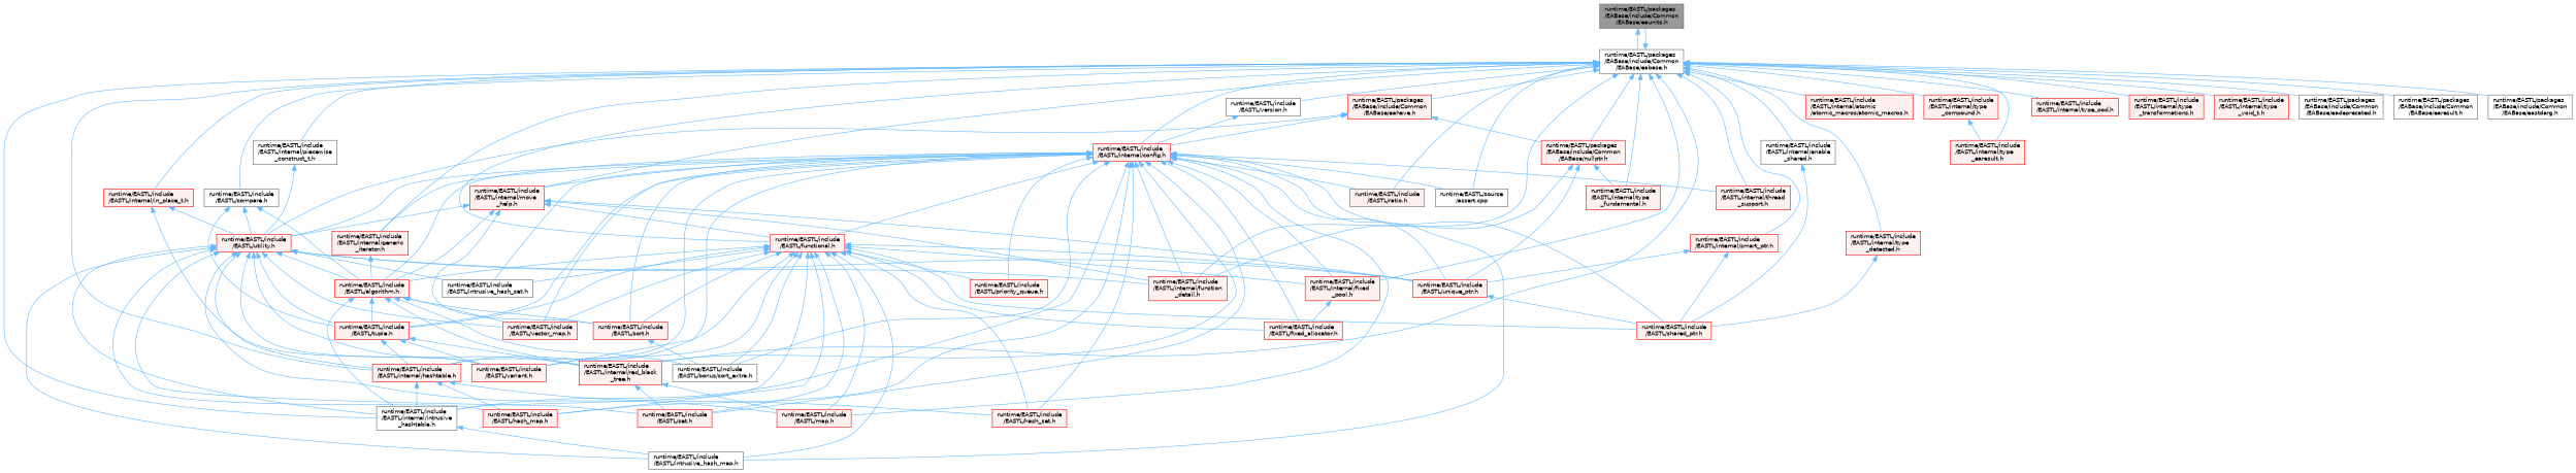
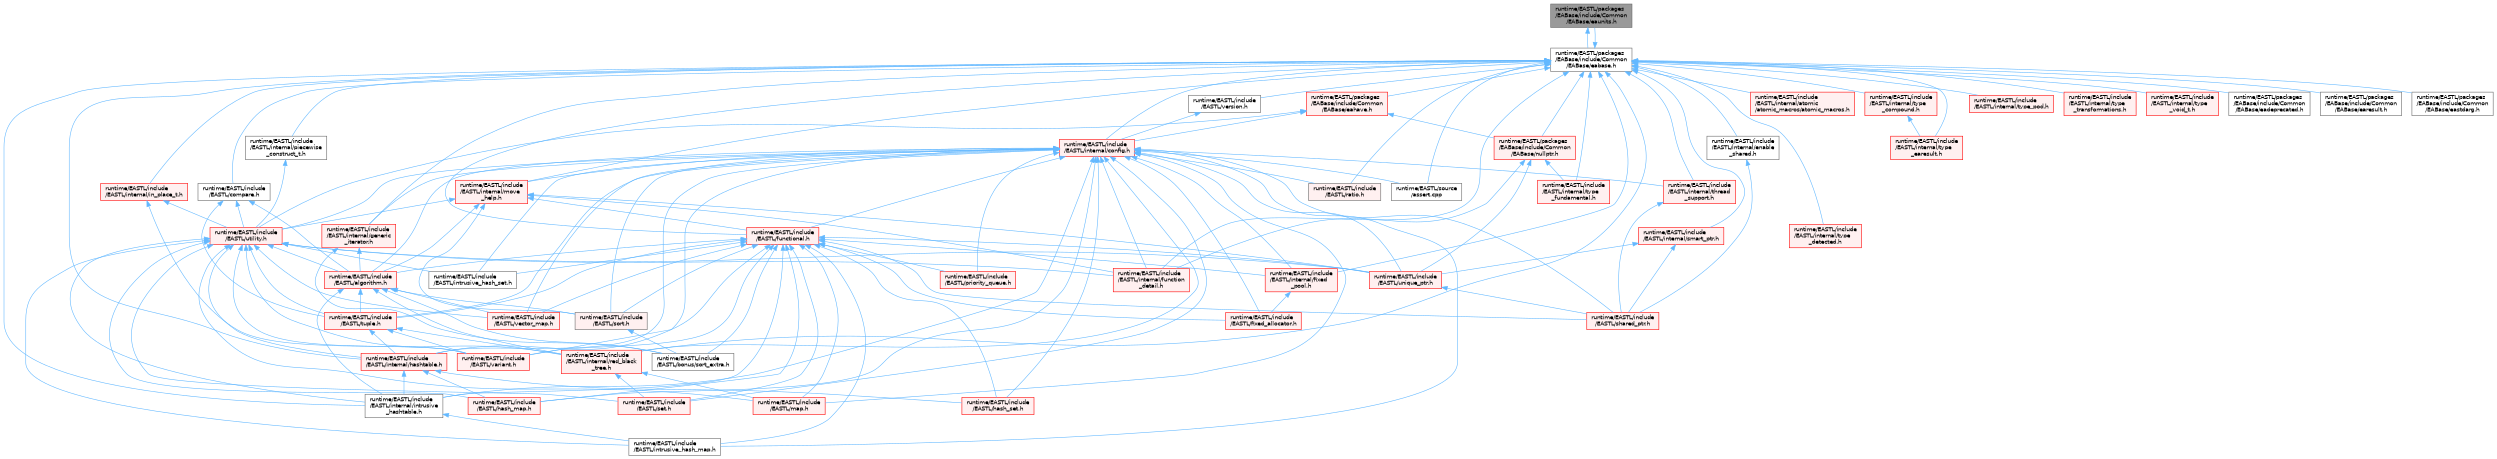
  digraph {
    node [color=red fillcolor="#FFF0F0" fontname=Helvetica fontsize=10 shape=box style=filled]
    edge [color=steelblue1 dir=back fontname=Helvetica fontsize=10 labelfontname=Helvetica labelfontsize=10 style=solid]
    n1 [color=gray40 fillcolor=grey60 fontcolor=black height=0.2 label="runtime/EASTL/packages\l/EABase/include/Common\l/EABase/eaunits.h" width=0.4]
    n2 [color=grey40 fillcolor=white height=0.2 label="runtime/EASTL/packages\l/EABase/include/Common\l/EABase/eabase.h" width=0.4]
    n3 [color=grey40 fillcolor=white height=0.2 label="runtime/EASTL/include\l/EASTL/compare.h" width=0.4]
    n4 [height=0.2 label="runtime/EASTL/include\l/EASTL/internal/hashtable.h" width=0.4]
    n5 [color=grey40 fillcolor=white height=0.2 label="runtime/EASTL/include\l/EASTL/internal/intrusive\l_hashtable.h" width=0.4]
    n6 [height=0.2 label="runtime/EASTL/include\l/EASTL/internal/red_black\l_tree.h" width=0.4]
    n7 [height=0.2 label="runtime/EASTL/include\l/EASTL/internal/function\l_detail.h" width=0.4]
    n8 [height=0.2 label="runtime/EASTL/include\l/EASTL/functional.h" width=0.4]
    n9 [height=0.2 label="runtime/EASTL/include\l/EASTL/internal/fixed\l_pool.h" width=0.4]
    n10 [height=0.2 label="runtime/EASTL/include\l/EASTL/internal/atomic\l/atomic_macros/atomic_macros.h" width=0.4]
    n11 [height=0.2 label="runtime/EASTL/include\l/EASTL/internal/config.h" width=0.4]
    n12 [height=0.2 label="runtime/EASTL/include\l/EASTL/internal/generic\l_iterator.h" width=0.4]
    n13 [height=0.2 label="runtime/EASTL/include\l/EASTL/internal/move\l_help.h" width=0.4]
    n14 [height=0.2 label="runtime/EASTL/include\l/EASTL/internal/thread\l_support.h" width=0.4]
    n15 [color=grey40 height=0.2 label="runtime/EASTL/include\l/EASTL/ratio.h" width=0.4]
    n16 [color=grey40 fillcolor=white height=0.2 label="runtime/EASTL/include\l/EASTL/version.h" width=0.4]
    n17 [color=grey40 fillcolor=white height=0.2 label="runtime/EASTL/source\l/assert.cpp" width=0.4]
    n18 [color=grey40 fillcolor=white height=0.2 label="runtime/EASTL/include\l/EASTL/internal/enable\l_shared.h" width=0.4]
    n19 [height=0.2 label="runtime/EASTL/include\l/EASTL/internal/in_place_t.h" width=0.4]
    n20 [color=grey40 fillcolor=white height=0.2 label="runtime/EASTL/include\l/EASTL/internal/piecewise\l_construct_t.h" width=0.4]
    n21 [height=0.2 label="runtime/EASTL/include\l/EASTL/internal/smart_ptr.h" width=0.4]
    n22 [height=0.2 label="runtime/EASTL/include\l/EASTL/internal/type\l_compound.h" width=0.4]
    n23 [height=0.2 label="runtime/EASTL/include\l/EASTL/internal/type\l_earesult.h" width=0.4]
    n24 [height=0.2 label="runtime/EASTL/include\l/EASTL/internal/type\l_detected.h" width=0.4]
    n25 [height=0.2 label="runtime/EASTL/include\l/EASTL/internal/type\l_fundamental.h" width=0.4]
    n26 [height=0.2 label="runtime/EASTL/include\l/EASTL/internal/type_pod.h" width=0.4]
    n27 [height=0.2 label="runtime/EASTL/include\l/EASTL/internal/type\l_transformations.h" width=0.4]
    n28 [height=0.2 label="runtime/EASTL/include\l/EASTL/internal/type\l_void_t.h" width=0.4]
    n29 [color=grey40 fillcolor=white height=0.2 label="runtime/EASTL/packages\l/EABase/include/Common\l/EABase/eadeprecated.h" width=0.4]
    n30 [height=0.2 label="runtime/EASTL/packages\l/EABase/include/Common\l/EABase/eahave.h" width=0.4]
    n31 [height=0.2 label="runtime/EASTL/packages\l/EABase/include/Common\l/EABase/nullptr.h" width=0.4]
    n32 [color=grey40 fillcolor=white height=0.2 label="runtime/EASTL/packages\l/EABase/include/Common\l/EABase/earesult.h" width=0.4]
    n33 [color=grey40 fillcolor=white height=0.2 label="runtime/EASTL/packages\l/EABase/include/Common\l/EABase/eastdarg.h" width=0.4]
    n34 [height=0.2 label="runtime/EASTL/include\l/EASTL/algorithm.h" width=0.4]
    n35 [height=0.2 label="runtime/EASTL/include\l/EASTL/tuple.h" width=0.4]
    n36 [height=0.2 label="runtime/EASTL/include\l/EASTL/utility.h" width=0.4]
    n37 [height=0.2 label="runtime/EASTL/include\l/EASTL/hash_map.h" width=0.4]
    n38 [height=0.2 label="runtime/EASTL/include\l/EASTL/hash_set.h" width=0.4]
    n39 [color=grey40 fillcolor=white height=0.2 label="runtime/EASTL/include\l/EASTL/intrusive_hash_map.h" width=0.4]
    n40 [height=0.2 label="runtime/EASTL/include\l/EASTL/map.h" width=0.4]
    n41 [height=0.2 label="runtime/EASTL/include\l/EASTL/set.h" width=0.4]
    n42 [color=grey40 fillcolor=white height=0.2 label="runtime/EASTL/include\l/EASTL/bonus/sort_extra.h" width=0.4]
-   n43 [height=0.2 label="runtime/EASTL/include\l/EASTL/sort.h" width=0.4]
+   n43 [color=grey40 height=0.2 label="runtime/EASTL/include\l/EASTL/sort.h" width=0.4]
    n44 [height=0.2 label="runtime/EASTL/include\l/EASTL/vector_map.h" width=0.4]
    n45 [color=grey40 fillcolor=white height=0.2 label="runtime/EASTL/include\l/EASTL/intrusive_hash_set.h" width=0.4]
    n46 [height=0.2 label="runtime/EASTL/include\l/EASTL/variant.h" width=0.4]
    n47 [height=0.2 label="runtime/EASTL/include\l/EASTL/unique_ptr.h" width=0.4]
    n48 [height=0.2 label="runtime/EASTL/include\l/EASTL/shared_ptr.h" width=0.4]
    n49 [height=0.2 label="runtime/EASTL/include\l/EASTL/fixed_allocator.h" width=0.4]
    n50 [height=0.2 label="runtime/EASTL/include\l/EASTL/priority_queue.h" width=0.4]
    n1 -> n2
    n2 -> n1
    n2 -> n3
    n2 -> n4
    n2 -> n5
    n2 -> n6
    n2 -> n7
    n2 -> n8
    n2 -> n9
    n2 -> n10
    n2 -> n11
    n2 -> n12
    n2 -> n13
    n2 -> n14
    n2 -> n15
    n2 -> n16
    n2 -> n17
    n2 -> n18
    n2 -> n19
    n2 -> n20
    n2 -> n21
    n2 -> n22
    n2 -> n23
    n2 -> n24
    n2 -> n25
    n2 -> n26
    n2 -> n27
    n2 -> n28
    n2 -> n29
    n2 -> n30
    n2 -> n31
    n2 -> n32
    n2 -> n33
    n3 -> n34
    n3 -> n35
    n3 -> n36
    n4 -> n5
    n4 -> n37
    n4 -> n38
    n5 -> n39
    n6 -> n40
    n6 -> n41
    n8 -> n4
    n8 -> n5
    n8 -> n9
    n8 -> n34
    n8 -> n35
    n8 -> n37
    n8 -> n38
    n8 -> n39
    n8 -> n40
    n8 -> n41
    n8 -> n42
    n8 -> n43
    n8 -> n44
    n8 -> n45
    n8 -> n46
    n8 -> n47
    n8 -> n48
    n8 -> n49
    n8 -> n50
    n9 -> n49
    n11 -> n4
    n11 -> n5
    n11 -> n6
    n11 -> n7
    n11 -> n8
    n11 -> n9
    n11 -> n12
    n11 -> n13
    n11 -> n14
    n11 -> n15
    n11 -> n17
    n11 -> n34
    n11 -> n35
    n11 -> n36
    n11 -> n37
    n11 -> n38
    n11 -> n39
    n11 -> n40
    n11 -> n41
-   n11 -> n42
+   n12 -> n42
    n11 -> n43
    n11 -> n44
    n11 -> n45
    n11 -> n46
    n11 -> n47
    n11 -> n48
    n11 -> n49
    n11 -> n50
    n12 -> n34
    n13 -> n7
    n13 -> n8
    n13 -> n34
    n13 -> n36
    n13 -> n43
    n13 -> n47
-   n24 -> n48
+   n14 -> n48
    n16 -> n11
    n18 -> n48
    n19 -> n36
    n19 -> n46
    n20 -> n36
    n21 -> n47
    n21 -> n48
    n22 -> n23
    n30 -> n11
    n30 -> n31
    n30 -> n36
    n31 -> n7
    n31 -> n25
    n31 -> n47
    n34 -> n5
    n34 -> n6
    n34 -> n35
    n34 -> n42
    n34 -> n43
    n34 -> n44
    n35 -> n4
    n35 -> n6
    n35 -> n46
    n36 -> n4
    n36 -> n5
    n36 -> n6
    n36 -> n7
    n36 -> n34
    n36 -> n35
    n36 -> n37
    n36 -> n39
    n36 -> n40
    n36 -> n41
    n36 -> n44
    n36 -> n45
    n36 -> n46
    n36 -> n47
    n43 -> n42
    n47 -> n48
  }
